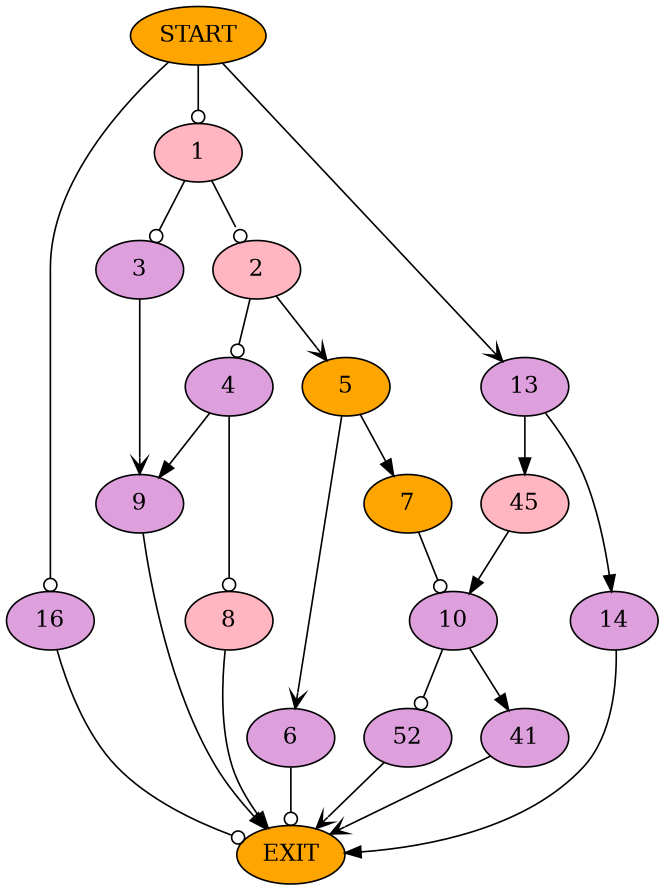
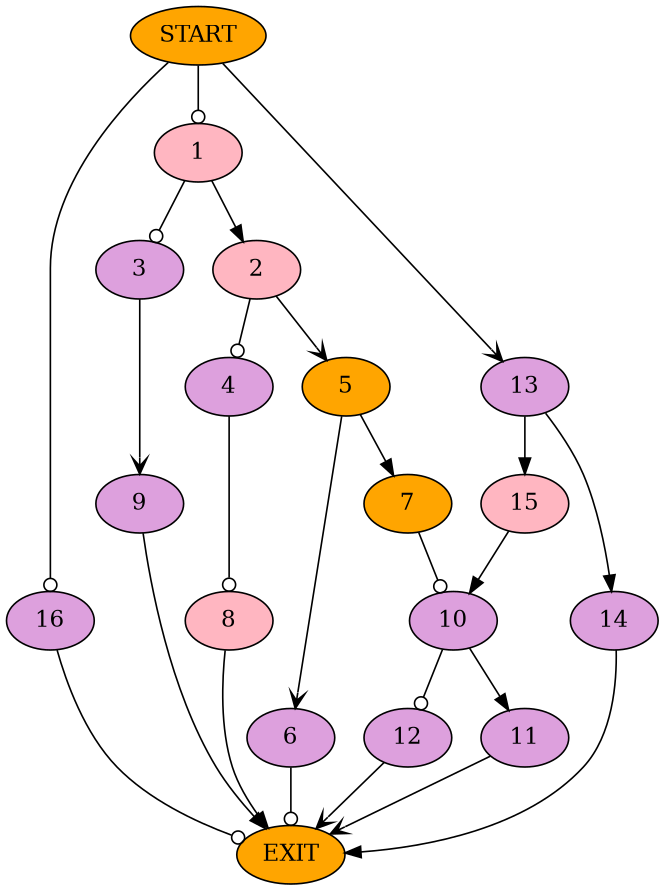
  digraph {
    node [fillcolor=plum style=filled]
    edge [arrowhead=normal]
    n1 [fillcolor=orange label=START]
    1 [fillcolor=lightpink]
    13
    16
    2 [fillcolor=lightpink]
    3
    14
-   15 [fillcolor=lightpink label=45]
+   15 [fillcolor=lightpink]
    n9 [fillcolor=orange label=EXIT]
    4
    5 [fillcolor=orange]
    9
    8 [fillcolor=lightpink]
    6
    7 [fillcolor=orange]
    10
-   11 [label=41]
-   12 [label=52]
+   11
+   12
    n1 -> 1 [arrowhead=odot]
    n1 -> 13 [arrowhead=vee]
    n1 -> 16 [arrowhead=odot]
-   1 -> 2 [arrowhead=odot]
+   1 -> 2
    1 -> 3 [arrowhead=odot]
    13 -> 14
    13 -> 15
    16 -> n9 [arrowhead=odot]
    2 -> 4 [arrowhead=odot]
    2 -> 5 [arrowhead=vee]
    3 -> 9 [arrowhead=vee]
    14 -> n9
    15 -> 10
-   4 -> 9
    4 -> 8 [arrowhead=odot]
    5 -> 6 [arrowhead=vee]
    5 -> 7
    9 -> n9
    8 -> n9
    6 -> n9 [arrowhead=odot]
    7 -> 10 [arrowhead=odot]
    10 -> 11
    10 -> 12 [arrowhead=odot]
    11 -> n9 [arrowhead=vee]
    12 -> n9 [arrowhead=vee]
  }
